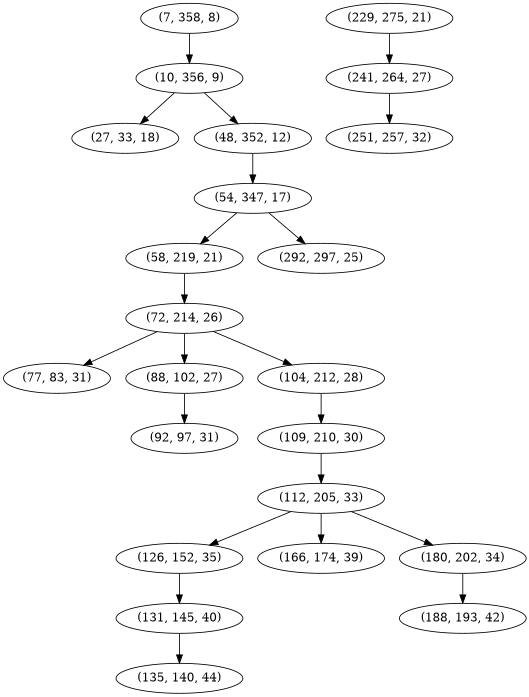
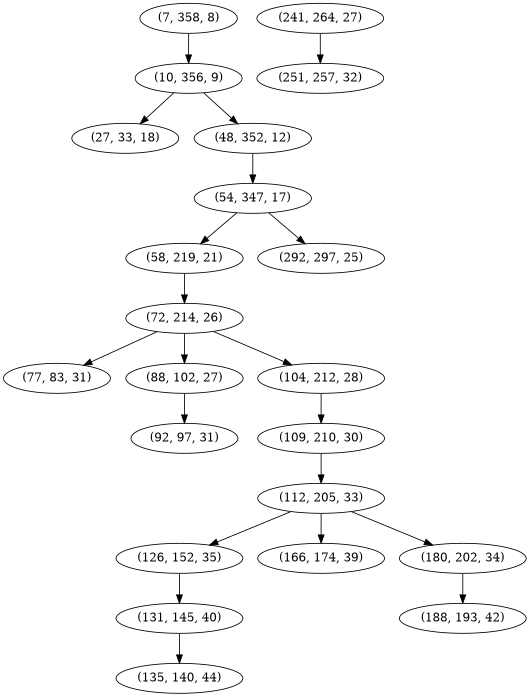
  digraph {
    n1 [label="(7, 358, 8)"]
    "(10, 356, 9)"
    "(27, 33, 18)"
    "(48, 352, 12)"
    "(54, 347, 17)"
    "(58, 219, 21)"
    "(292, 297, 25)"
    "(72, 214, 26)"
-   "(229, 275, 21)"
    "(241, 264, 27)"
    "(77, 83, 31)"
    "(88, 102, 27)"
    "(104, 212, 28)"
    "(92, 97, 31)"
    "(109, 210, 30)"
    "(112, 205, 33)"
    "(126, 152, 35)"
    "(166, 174, 39)"
    "(180, 202, 34)"
    "(131, 145, 40)"
    "(188, 193, 42)"
    "(135, 140, 44)"
    "(251, 257, 32)"
    n1 -> "(10, 356, 9)"
    "(10, 356, 9)" -> "(27, 33, 18)"
    "(10, 356, 9)" -> "(48, 352, 12)"
    "(48, 352, 12)" -> "(54, 347, 17)"
    "(54, 347, 17)" -> "(58, 219, 21)"
    "(54, 347, 17)" -> "(292, 297, 25)"
    "(58, 219, 21)" -> "(72, 214, 26)"
    "(72, 214, 26)" -> "(77, 83, 31)"
    "(72, 214, 26)" -> "(88, 102, 27)"
    "(72, 214, 26)" -> "(104, 212, 28)"
-   "(229, 275, 21)" -> "(241, 264, 27)"
    "(241, 264, 27)" -> "(251, 257, 32)"
    "(88, 102, 27)" -> "(92, 97, 31)"
    "(104, 212, 28)" -> "(109, 210, 30)"
    "(109, 210, 30)" -> "(112, 205, 33)"
    "(112, 205, 33)" -> "(126, 152, 35)"
    "(112, 205, 33)" -> "(166, 174, 39)"
    "(112, 205, 33)" -> "(180, 202, 34)"
    "(126, 152, 35)" -> "(131, 145, 40)"
    "(180, 202, 34)" -> "(188, 193, 42)"
    "(131, 145, 40)" -> "(135, 140, 44)"
  }
